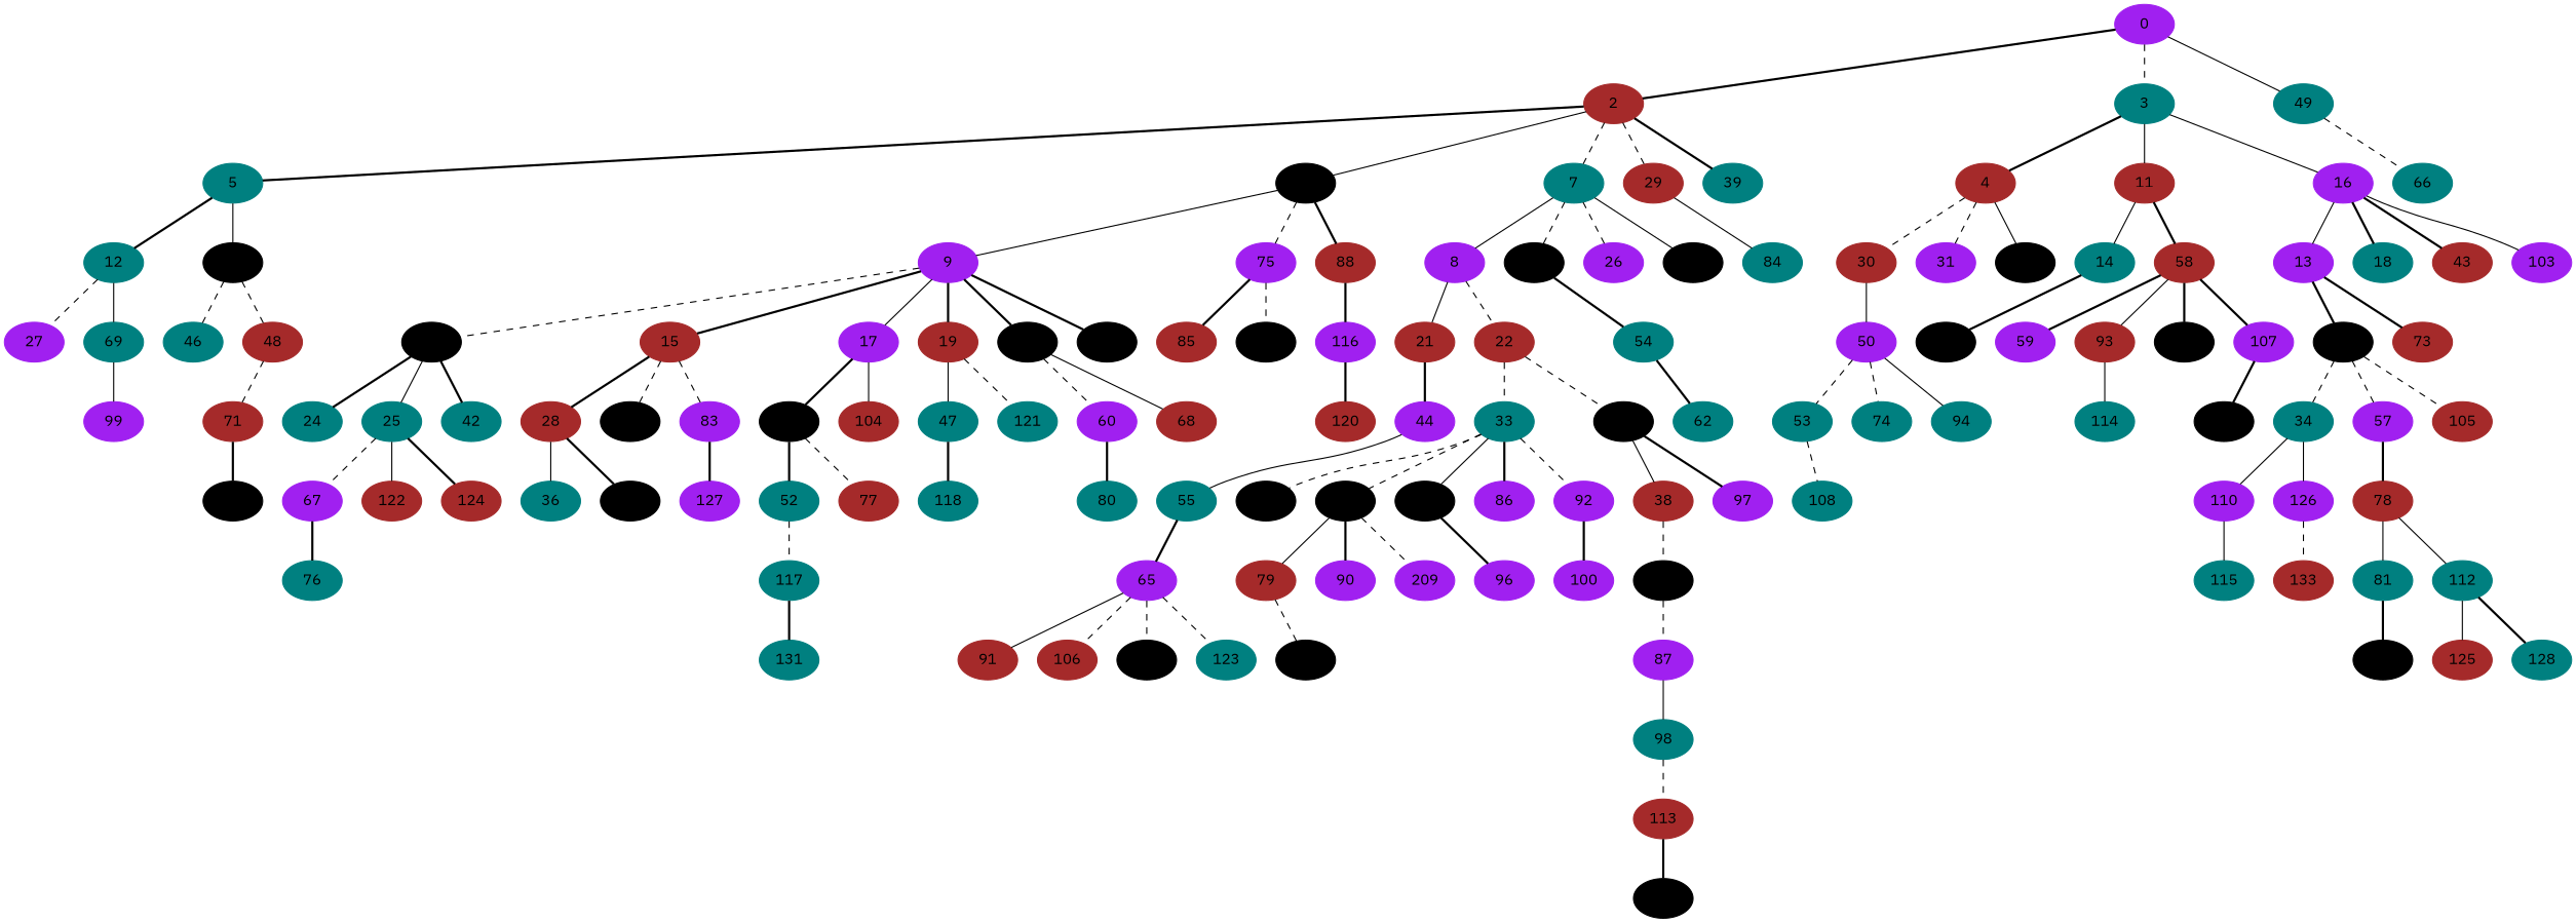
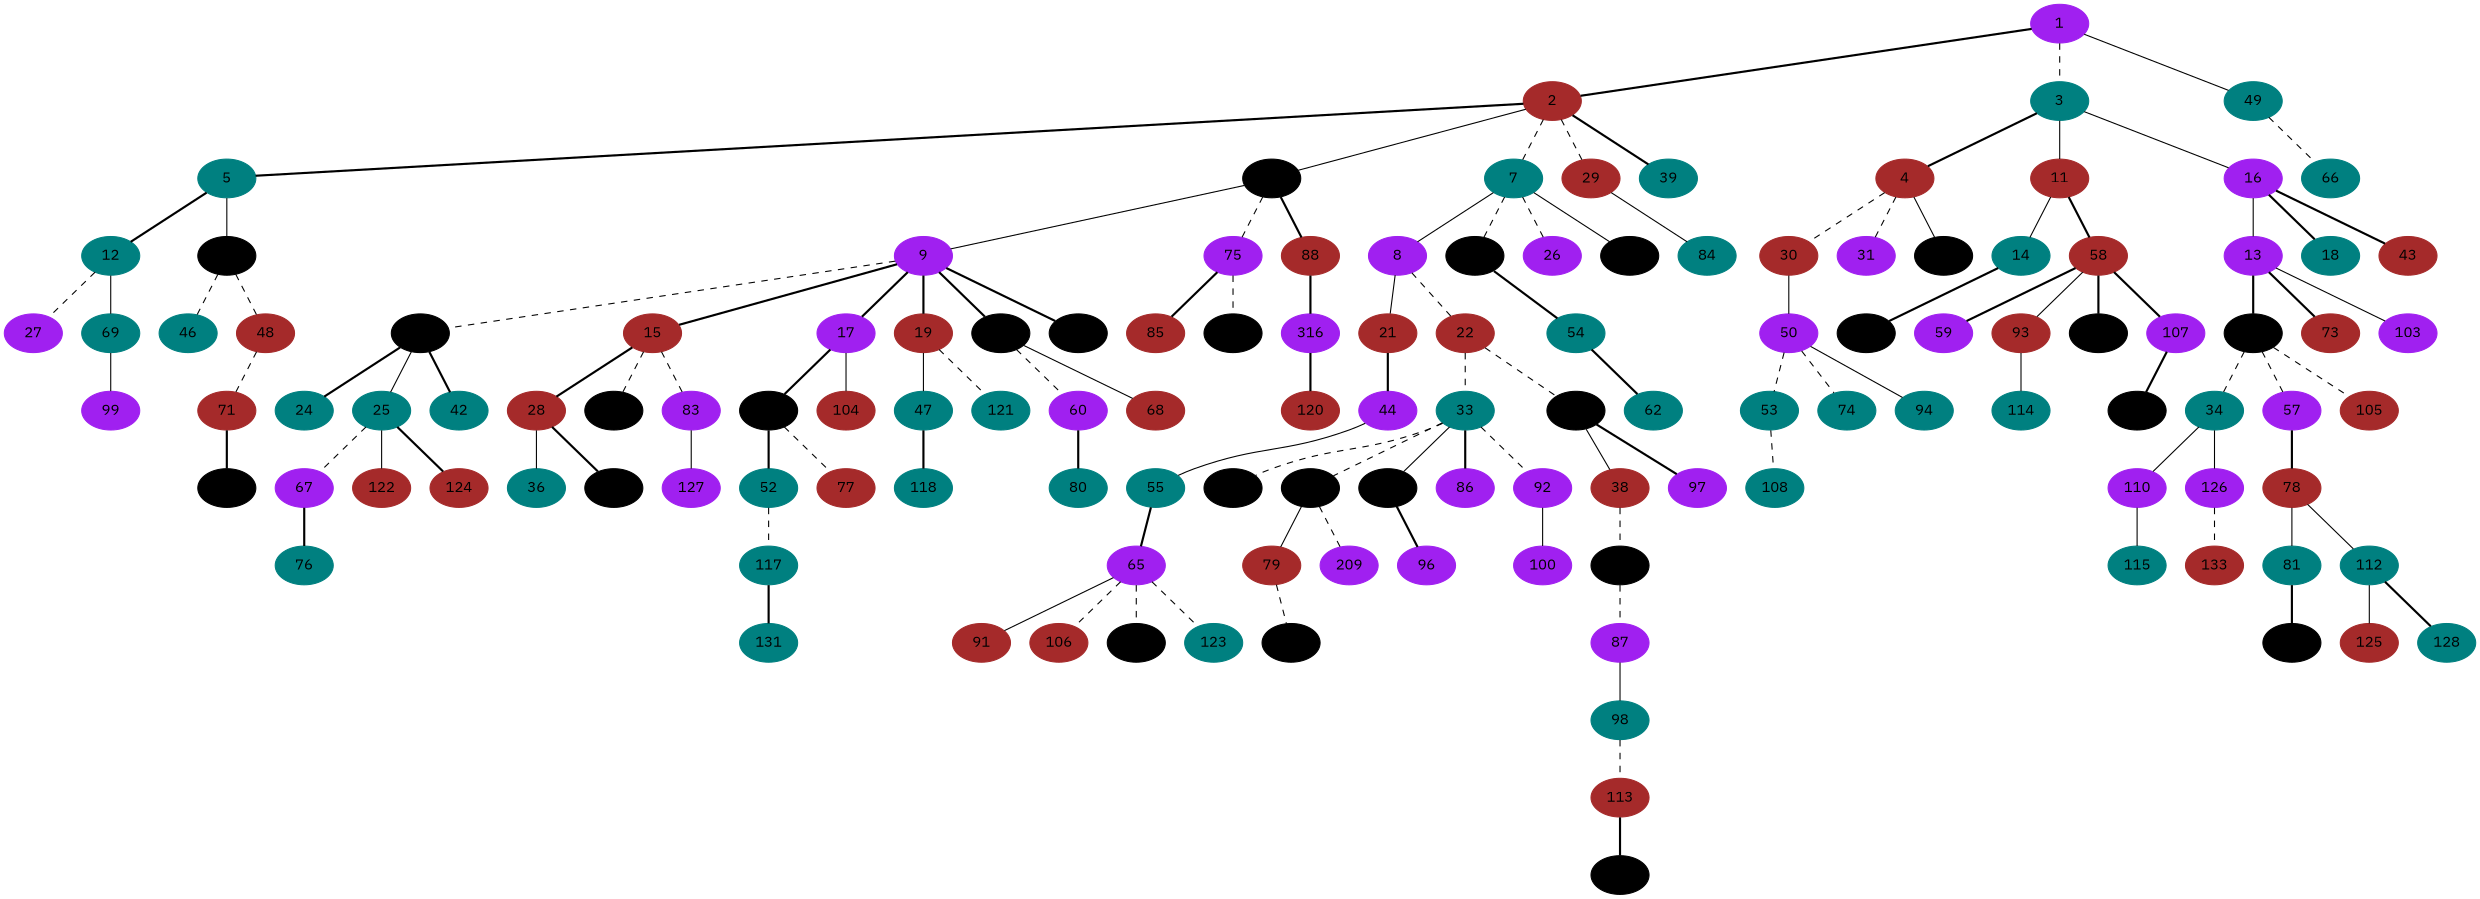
  graph {
    fontname="IBM Plex Sans"
    node [color=teal fontname="IBM Plex Sans" style=filled]
    edge [fontname="IBM Plex Sans" style=bold]
-   1 [color=purple label=0]
+   1 [color=purple]
    2 [color=brown]
    3
    49
    5
    6 [color=black]
    7
    29 [color=brown]
    39
    4 [color=brown]
    11 [color=brown]
    16 [color=purple]
    13 [color=purple]
    32 [color=black]
    73 [color=brown]
    66
    12
    41 [color=black]
    9 [color=purple]
    75 [color=purple]
    88 [color=brown]
    8 [color=purple]
    20 [color=black]
    26 [color=purple]
    64 [color=black]
    84
    30 [color=brown]
    31 [color=purple]
    82 [color=black]
    14
    58 [color=brown]
    18
    43 [color=brown]
    103 [color=purple]
    50 [color=purple]
    27 [color=purple]
    69
    46
    48 [color=brown]
    10 [color=black]
    15 [color=brown]
    17 [color=purple]
    19 [color=brown]
    23 [color=black]
    61 [color=black]
    85 [color=brown]
    132 [color=black]
-   116 [color=purple]
+   116 [color=purple label=316]
    21 [color=brown]
    22 [color=brown]
    54
    44 [color=purple]
    33
    35 [color=black]
    24
    25
    42
    28 [color=brown]
    45 [color=black]
    83 [color=purple]
    37 [color=black]
    104 [color=brown]
    47
    121
    60 [color=purple]
    68 [color=brown]
    67 [color=purple]
    122 [color=brown]
    124 [color=brown]
    56 [color=black]
    59 [color=purple]
    93 [color=brown]
    95 [color=black]
    107 [color=purple]
    99 [color=purple]
    34
    57 [color=purple]
    105 [color=brown]
    36
    70 [color=black]
    127 [color=purple]
    52
    77 [color=brown]
    118
    62
    55
    40 [color=black]
    63 [color=black]
    72 [color=black]
    86 [color=purple]
    92 [color=purple]
    38 [color=brown]
    97 [color=purple]
    80
    76
    53
    74
    94
    110 [color=purple]
    126 [color=purple]
    78 [color=brown]
    79 [color=brown]
-   90 [color=purple]
    n104 [color=purple label=209]
    96 [color=purple]
    100 [color=purple]
    115
    133 [color=brown]
    51 [color=black]
    117
    87 [color=purple]
    71 [color=brown]
    65 [color=purple]
    102 [color=black]
    108
    98
    131
    91 [color=brown]
    106 [color=brown]
    111 [color=black]
    123
    81
    112
    114
    129 [color=black]
    101 [color=black]
    89 [color=black]
    125 [color=brown]
    128
    113 [color=brown]
    120 [color=brown]
    119 [color=black]
    1 -- 2
    1 -- 3 [style=dashed]
    1 -- 49 [style=solid]
    2 -- 5
    2 -- 6 [style=solid]
    2 -- 7 [style=dashed]
    2 -- 29 [style=dashed]
    2 -- 39
    3 -- 4
    3 -- 11 [style=solid]
    3 -- 16 [style=solid]
    49 -- 66 [style=dashed]
    5 -- 12
    5 -- 41 [style=solid]
    6 -- 9 [style=solid]
    6 -- 75 [style=dashed]
    6 -- 88
    7 -- 8 [style=solid]
    7 -- 20 [style=dashed]
    7 -- 26 [style=dashed]
    7 -- 64 [style=solid]
    29 -- 84 [style=solid]
    4 -- 30 [style=dashed]
    4 -- 31 [style=dashed]
    4 -- 82 [style=solid]
    11 -- 14 [style=solid]
    11 -- 58
    16 -- 13 [style=solid]
    16 -- 18
    16 -- 43
-   16 -- 103 [style=solid]
+   13 -- 103 [style=solid]
    13 -- 32
    13 -- 73
    32 -- 34 [style=dashed]
    32 -- 57 [style=dashed]
    32 -- 105 [style=dashed]
    12 -- 27 [style=dashed]
    12 -- 69 [style=solid]
    41 -- 46 [style=dashed]
    41 -- 48 [style=dashed]
    9 -- 10 [style=dashed]
    9 -- 15
-   9 -- 17 [style=solid]
+   9 -- 17
    9 -- 19
    9 -- 23
    9 -- 61
    75 -- 85
    75 -- 132 [style=dashed]
    88 -- 116
    8 -- 21 [style=solid]
    8 -- 22 [style=dashed]
    20 -- 54
    30 -- 50 [style=solid]
    14 -- 56
    58 -- 59
    58 -- 93 [style=solid]
    58 -- 95
    58 -- 107
    50 -- 53 [style=dashed]
    50 -- 74 [style=dashed]
    50 -- 94 [style=solid]
    69 -- 99 [style=solid]
    48 -- 71 [style=dashed]
    10 -- 24
    10 -- 25 [style=solid]
    10 -- 42
    15 -- 28
    15 -- 45 [style=dashed]
    15 -- 83 [style=dashed]
    17 -- 37
    17 -- 104 [style=solid]
    19 -- 47 [style=solid]
    19 -- 121 [style=dashed]
    23 -- 60 [style=dashed]
    23 -- 68 [style=solid]
    116 -- 120
    21 -- 44
    22 -- 33 [style=dashed]
    22 -- 35 [style=dashed]
    54 -- 62
    44 -- 55 [style=solid]
    33 -- 40 [style=dashed]
    33 -- 63 [style=dashed]
    33 -- 72 [style=solid]
    33 -- 86
    33 -- 92 [style=dashed]
    35 -- 38 [style=solid]
    35 -- 97
    25 -- 67 [style=dashed]
    25 -- 122 [style=solid]
    25 -- 124
    28 -- 36 [style=solid]
    28 -- 70
-   83 -- 127
+   83 -- 127 [style=solid]
    37 -- 52
    37 -- 77 [style=dashed]
    47 -- 118
    60 -- 80
    67 -- 76
    93 -- 114 [style=solid]
    107 -- 129
    34 -- 110 [style=solid]
    34 -- 126 [style=solid]
    57 -- 78
    52 -- 117 [style=dashed]
    55 -- 65
    63 -- 79 [style=solid]
-   63 -- 90
    63 -- n104 [style=dashed]
    72 -- 96
-   92 -- 100
+   92 -- 100 [style=solid]
    38 -- 51 [style=dashed]
    53 -- 108 [style=dashed]
    110 -- 115 [style=solid]
    126 -- 133 [style=dashed]
    78 -- 81 [style=solid]
    78 -- 112 [style=solid]
    79 -- 101 [style=dashed]
    51 -- 87 [style=dashed]
    117 -- 131
    87 -- 98 [style=solid]
    71 -- 102
    65 -- 91 [style=solid]
    65 -- 106 [style=dashed]
    65 -- 111 [style=dashed]
    65 -- 123 [style=dashed]
    98 -- 113 [style=dashed]
    81 -- 89
    112 -- 125 [style=solid]
    112 -- 128
    113 -- 119
  }
